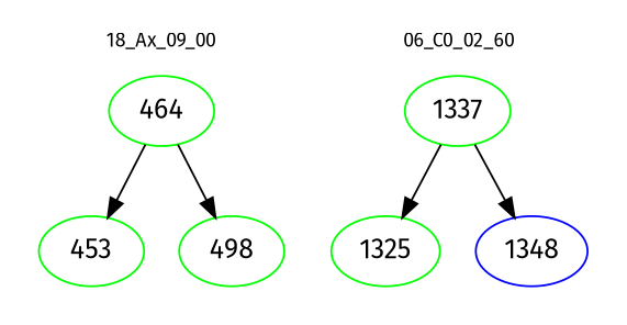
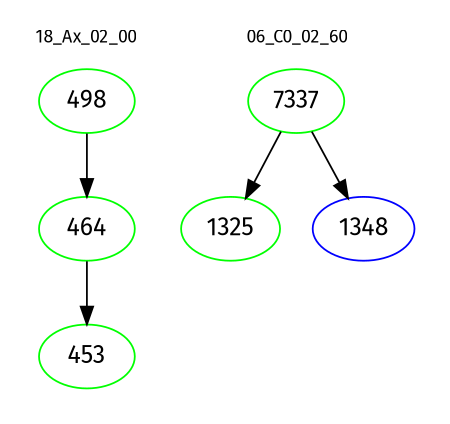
  digraph {
    fontname="Fira Sans"
    node [color=green fontname="Fira Sans"]
    edge [color=black fontname="Fira Sans"]
    n1 [label=464]
    n2 [label=453]
    n3 [label=498]
-   n4 [label=1337]
+   n4 [label=7337]
    n5 [label=1325]
    n6 [color=blue label=1348]
    subgraph cluster_1 {
      color=white
      fontsize=10
-     label="18_Ax_09_00"
+     label="18_Ax_02_00"
      n1
      n2
      n3
    }
    subgraph cluster_2 {
      color=white
      fontsize=10
      label="06_C0_02_60"
      n4
      n5
      n6
    }
    n1 -> n2
-   n1 -> n3
+   n3 -> n1
    n4 -> n5
    n4 -> n6
  }
